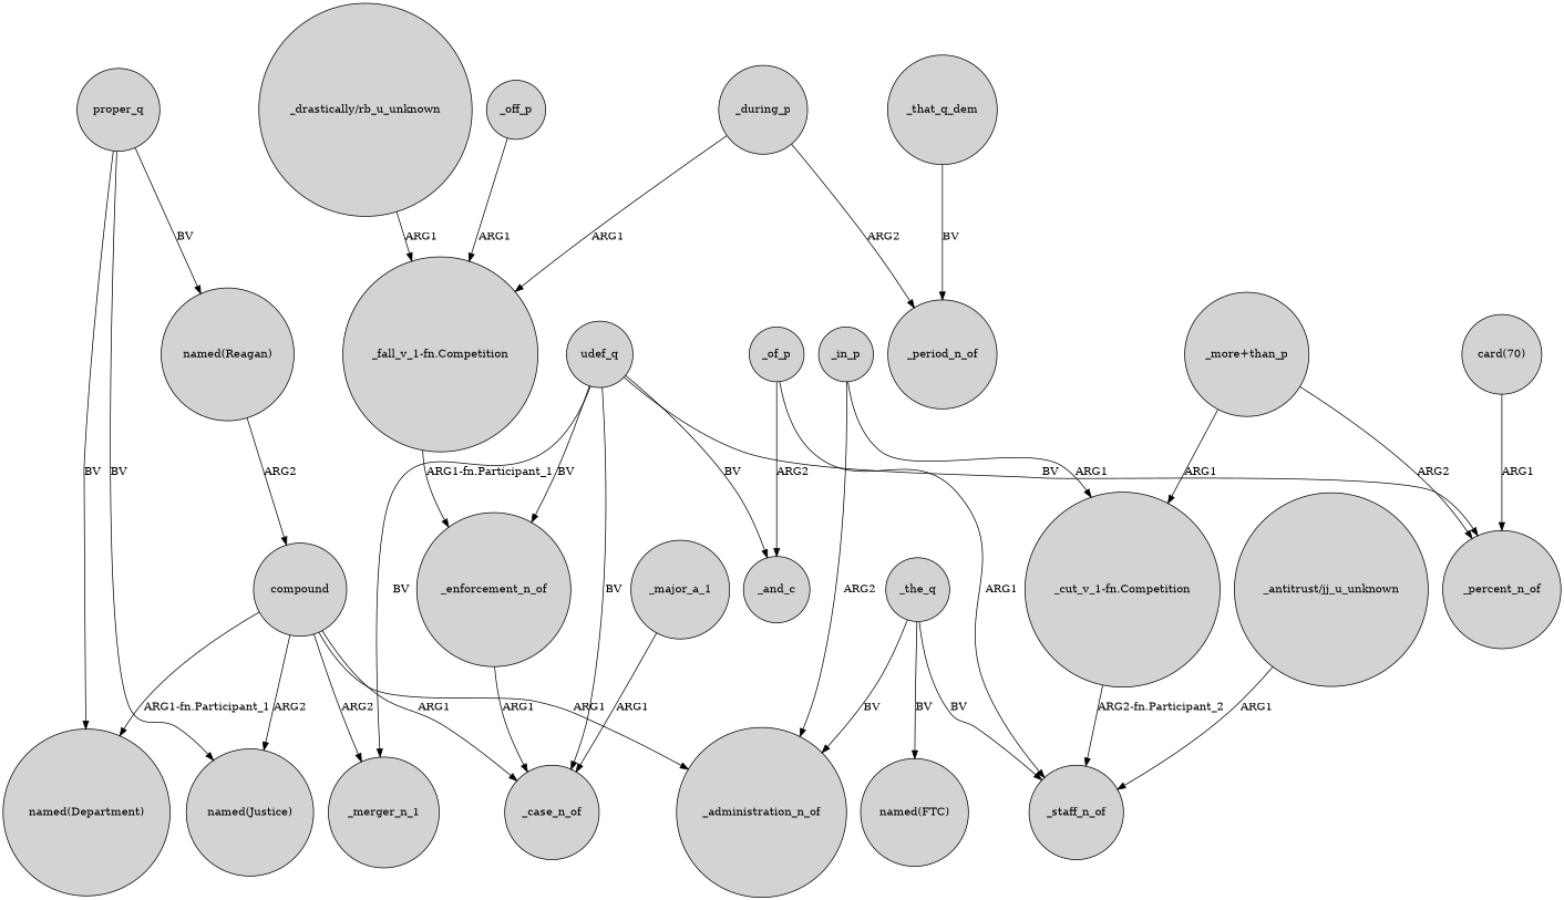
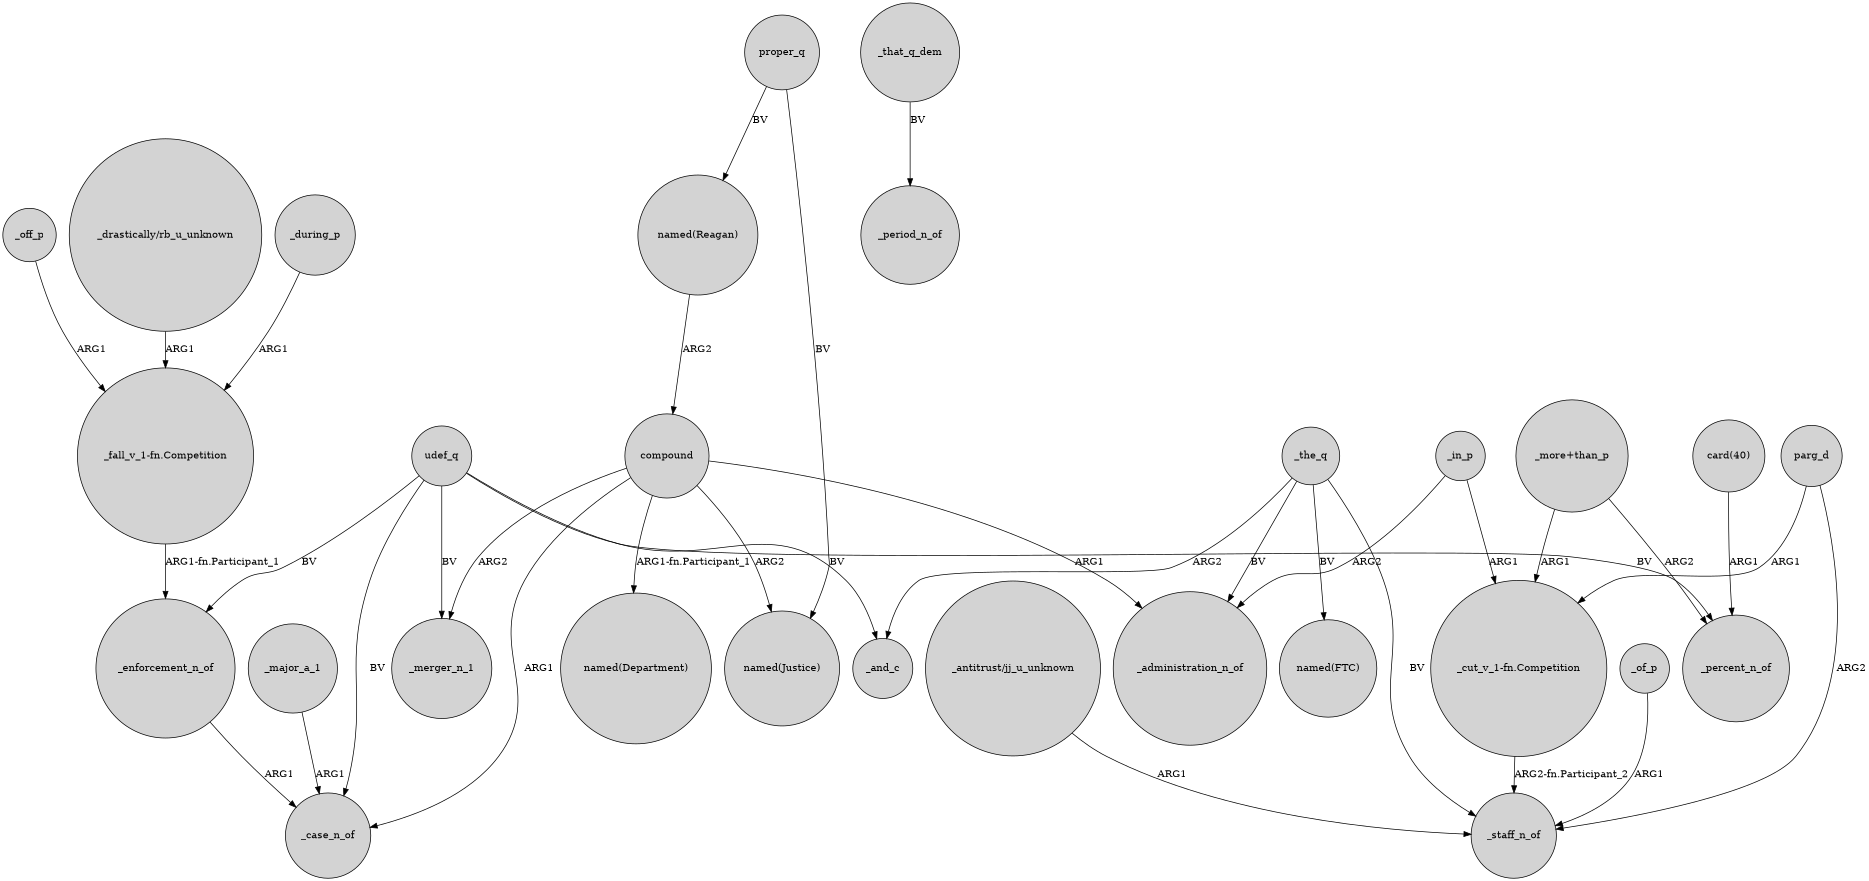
  digraph {
    node [shape=circle style=filled]
    "_drastically/rb_u_unknown"
    "_fall_v_1-fn.Competition"
    _enforcement_n_of
    _case_n_of
    _major_a_1
    _of_p
    _staff_n_of
    _and_c
    "_antitrust/jj_u_unknown"
    _in_p
    _administration_n_of
    "_cut_v_1-fn.Competition"
    _during_p
    _period_n_of
    _off_p
    compound
    _merger_n_1
    "named(Department)"
    "named(Justice)"
    "named(Reagan)"
    udef_q
    _percent_n_of
    _the_q
    "named(FTC)"
    proper_q
-   "card(40)" [label="card(70)"]
+   "card(40)"
    "_more+than_p"
+   parg_d
    _that_q_dem
    "_drastically/rb_u_unknown" -> "_fall_v_1-fn.Competition" [label=ARG1]
    "_fall_v_1-fn.Competition" -> _enforcement_n_of [label="ARG1-fn.Participant_1"]
    _enforcement_n_of -> _case_n_of [label=ARG1]
    _major_a_1 -> _case_n_of [label=ARG1]
    _of_p -> _staff_n_of [label=ARG1]
-   _of_p -> _and_c [label=ARG2]
+   _the_q -> _and_c [label=ARG2]
    "_antitrust/jj_u_unknown" -> _staff_n_of [label=ARG1]
    _in_p -> _administration_n_of [label=ARG2]
    _in_p -> "_cut_v_1-fn.Competition" [label=ARG1]
    "_cut_v_1-fn.Competition" -> _staff_n_of [label="ARG2-fn.Participant_2"]
    _during_p -> "_fall_v_1-fn.Competition" [label=ARG1]
-   _during_p -> _period_n_of [label=ARG2]
    _off_p -> "_fall_v_1-fn.Competition" [label=ARG1]
    compound -> _case_n_of [label=ARG1]
    compound -> _administration_n_of [label=ARG1]
    compound -> _merger_n_1 [label=ARG2]
    compound -> "named(Department)" [label="ARG1-fn.Participant_1"]
    compound -> "named(Justice)" [label=ARG2]
    "named(Reagan)" -> compound [label=ARG2]
    udef_q -> _enforcement_n_of [label=BV]
    udef_q -> _case_n_of [label=BV]
    udef_q -> _and_c [label=BV]
    udef_q -> _merger_n_1 [label=BV]
    udef_q -> _percent_n_of [label=BV]
    _the_q -> _staff_n_of [label=BV]
    _the_q -> _administration_n_of [label=BV]
    _the_q -> "named(FTC)" [label=BV]
-   proper_q -> "named(Department)" [label=BV]
    proper_q -> "named(Justice)" [label=BV]
    proper_q -> "named(Reagan)" [label=BV]
    "card(40)" -> _percent_n_of [label=ARG1]
    "_more+than_p" -> "_cut_v_1-fn.Competition" [label=ARG1]
    "_more+than_p" -> _percent_n_of [label=ARG2]
+   parg_d -> _staff_n_of [label=ARG2]
+   parg_d -> "_cut_v_1-fn.Competition" [label=ARG1]
    _that_q_dem -> _period_n_of [label=BV]
  }
